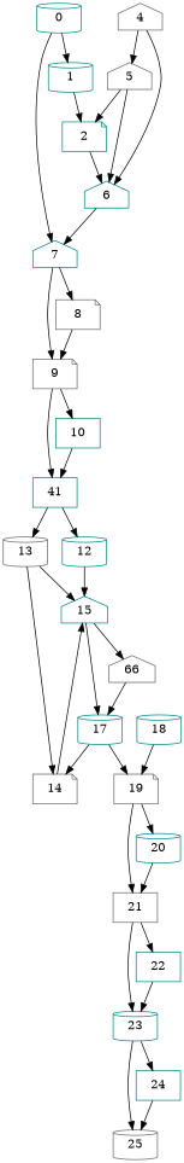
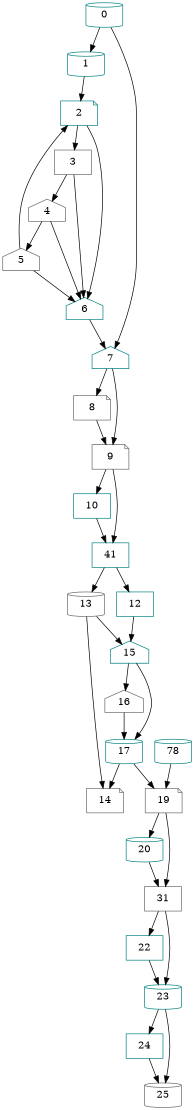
  digraph {
    node [color=teal shape=cylinder]
    0
    1
    7 [shape=house]
    2 [shape=note]
    8 [color=gray40 shape=note]
    9 [color=gray40 shape=note]
+   3 [color=gray40 shape=box]
    6 [shape=house]
    4 [color=gray40 shape=house]
    5 [color=gray40 shape=house]
    10 [shape=box]
    n12 [label=41 shape=box]
-   12
+   12 [shape=box]
    13 [color=gray40]
    15 [shape=house]
    14 [color=gray40 shape=note]
-   16 [color=gray40 shape=house label=66]
+   16 [color=gray40 shape=house]
    17
    19 [color=gray40 shape=note]
-   18
+   18 [label=78]
    20
-   21 [color=gray40 shape=box]
+   21 [color=gray40 shape=box label=31]
    22 [shape=box]
    23
    24 [shape=box]
    25 [color=gray40]
    0 -> 1
    0 -> 7
    1 -> 2
    7 -> 8
    7 -> 9
+   2 -> 3
    2 -> 6
    8 -> 9
    9 -> 10
    9 -> n12
+   3 -> 6
+   3 -> 4
    6 -> 7
    4 -> 6
    4 -> 5
    5 -> 2
    5 -> 6
    10 -> n12
    n12 -> 12
    n12 -> 13
    12 -> 15
    13 -> 15
    13 -> 14
    15 -> 16
    15 -> 17
-   14 -> 15
    16 -> 17
    17 -> 14
    17 -> 19
    19 -> 20
    19 -> 21
    18 -> 19
    20 -> 21
    21 -> 22
    21 -> 23
    22 -> 23
    23 -> 24
    23 -> 25
    24 -> 25
  }
